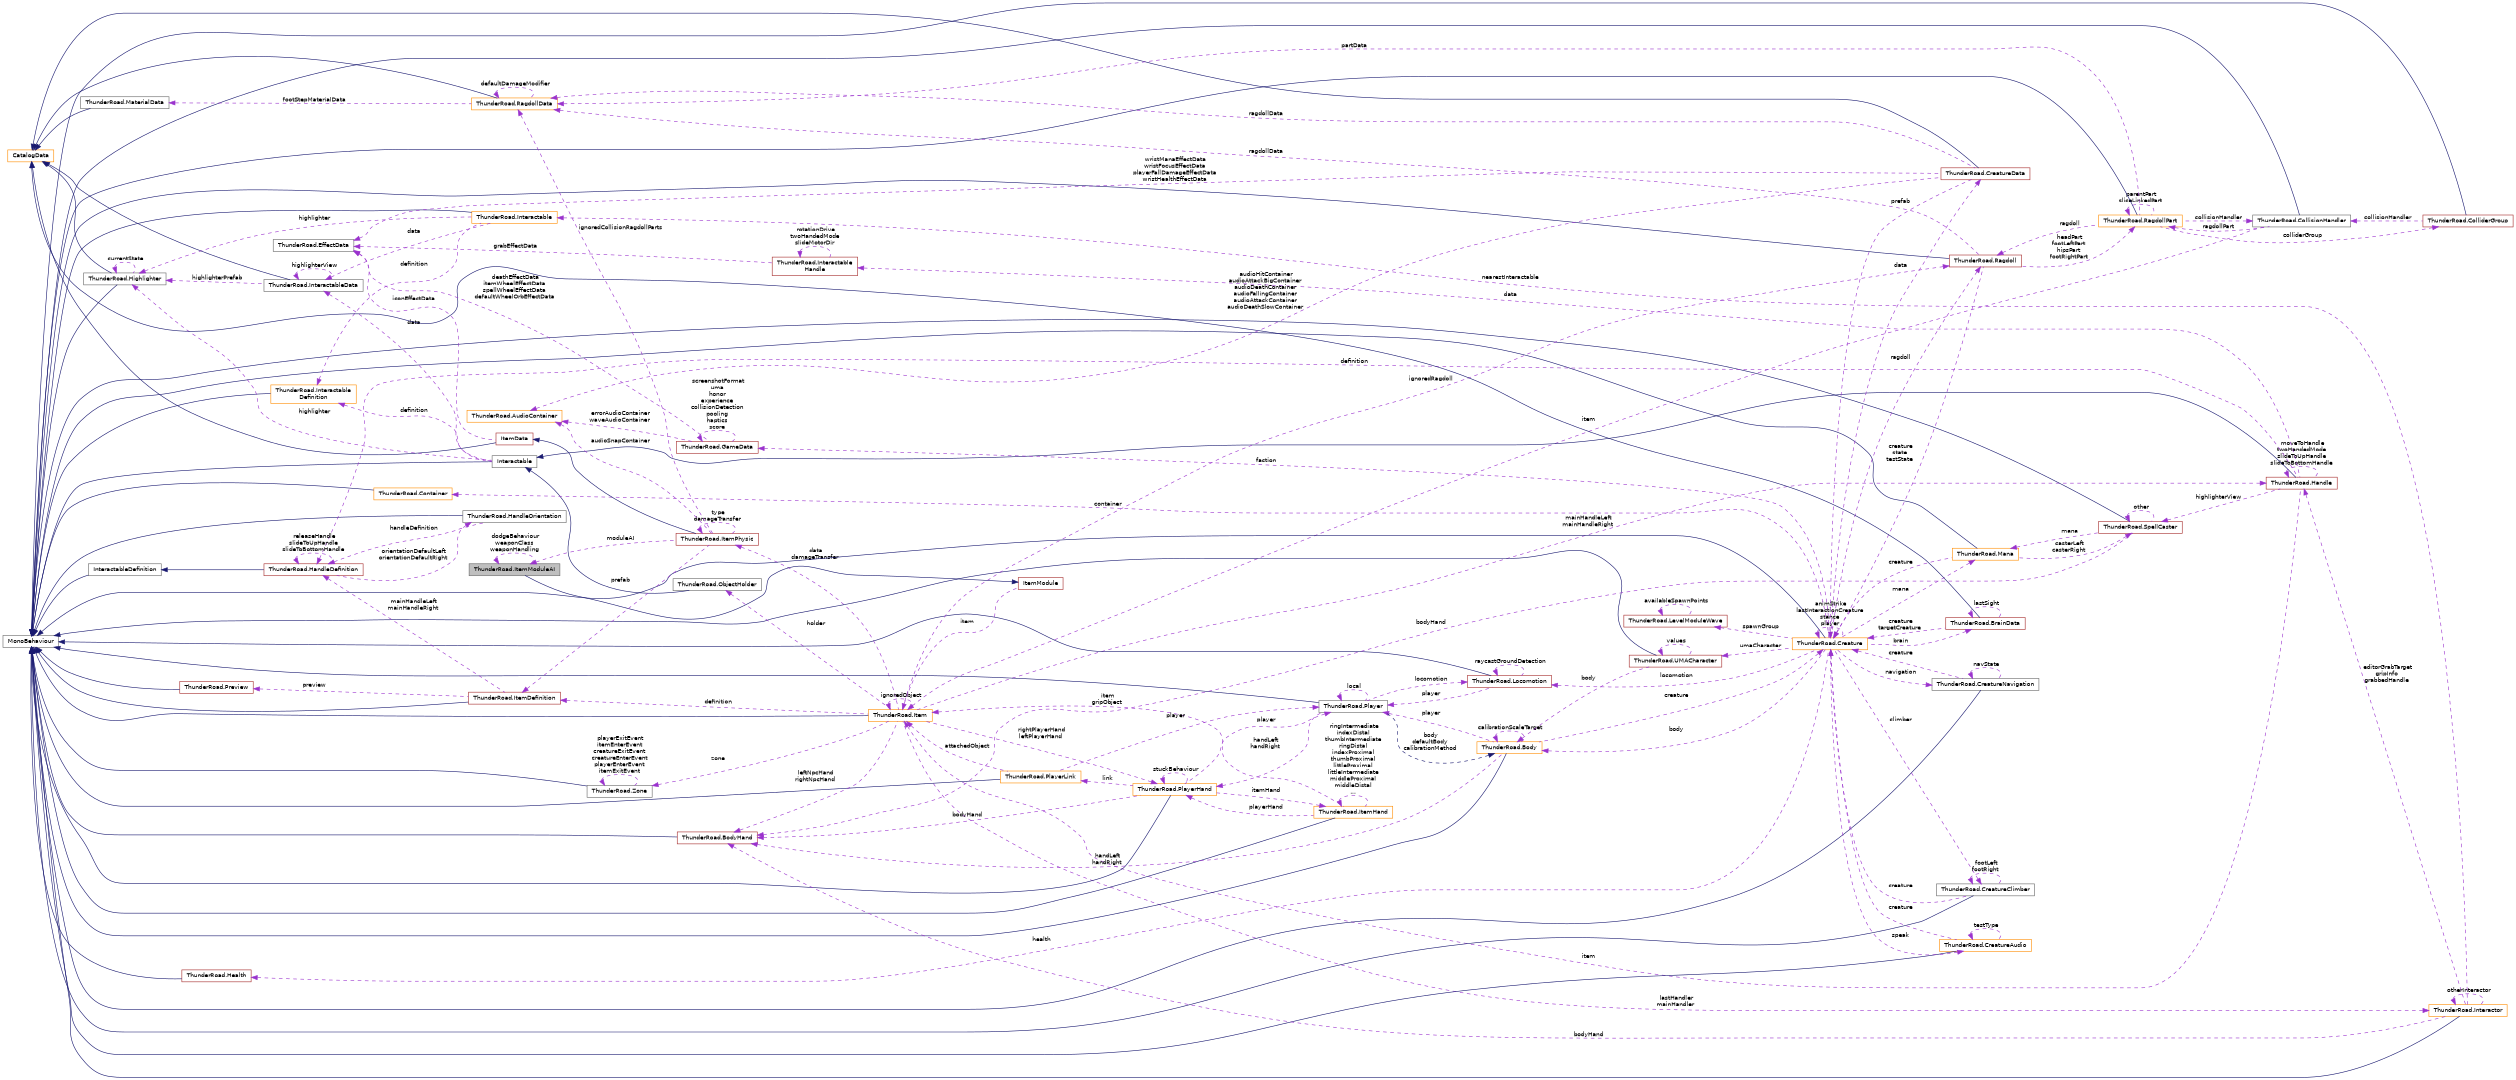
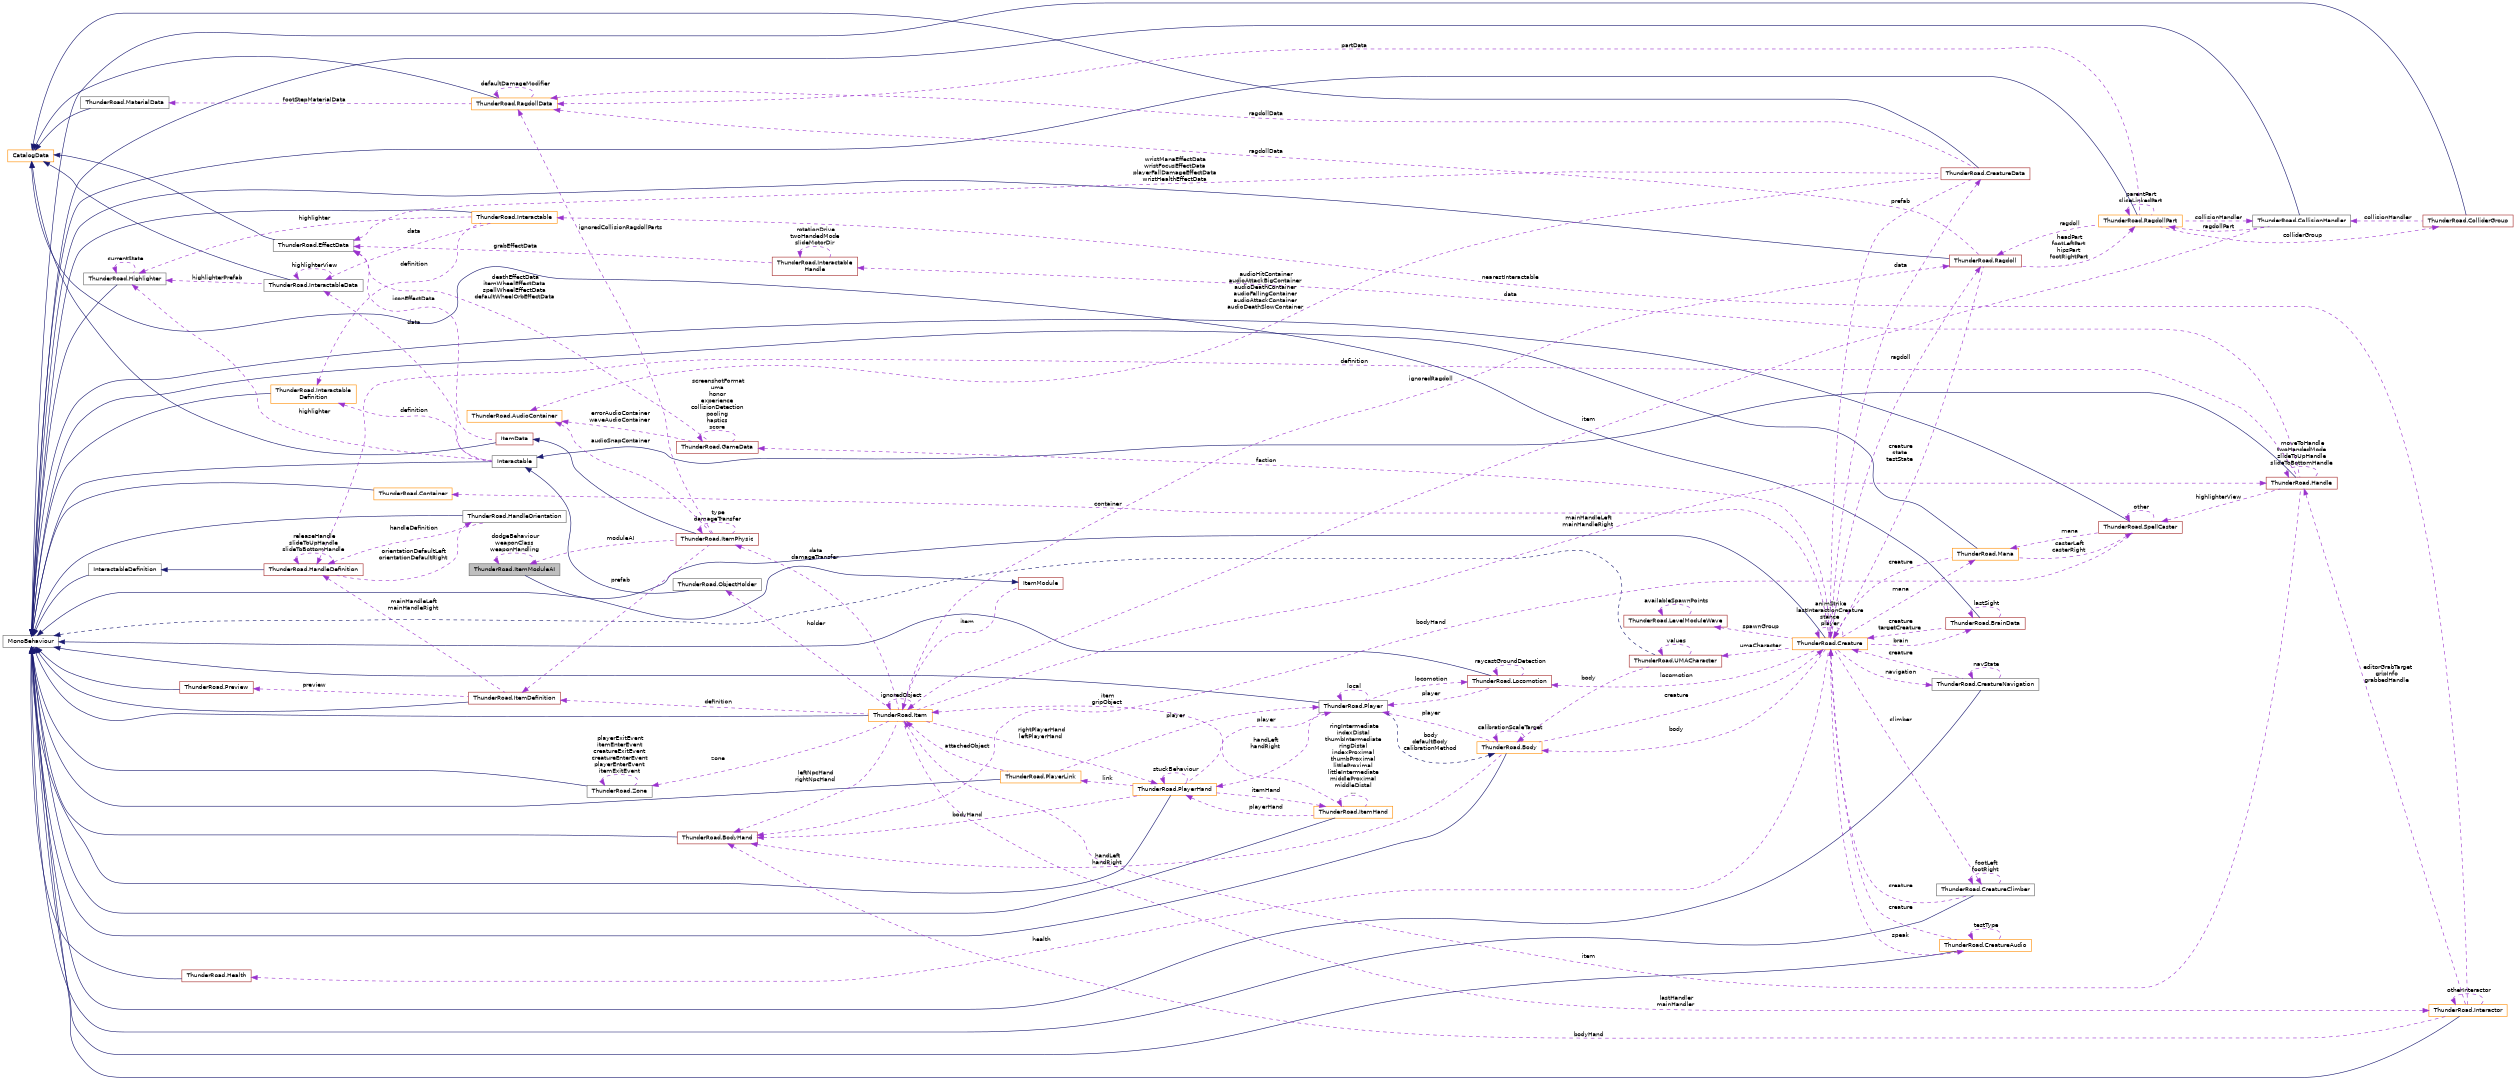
  digraph {
    rankdir=LR
    node [color=brown fillcolor=white fontname=Helvetica fontsize=10 shape=record style=filled]
    edge [color=darkorchid3 dir=back fontname=Helvetica fontsize=10 labelfontname=Helvetica labelfontsize=10 style=dashed]
    n1 [color=gray40 fillcolor=grey75 fontcolor=black height=0.2 label="ThunderRoad.ItemModuleAI" width=0.4]
    n2 [height=0.2 label="ThunderRoad.ItemPhysic" width=0.4]
    n3 [color=darkorange height=0.2 label="ThunderRoad.Item" width=0.4]
    n4 [height=0.2 label=ItemModule width=0.4]
    n5 [height=0.2 label="ThunderRoad.Handle" width=0.4]
    n6 [color=darkorange height=0.2 label="ThunderRoad.PlayerLink" width=0.4]
    n7 [color=darkorange height=0.2 label="ThunderRoad.ItemHand" width=0.4]
    n8 [color=gray40 height=0.2 label="ThunderRoad.CollisionHandler" width=0.4]
    n9 [color=darkorange height=0.2 label="ThunderRoad.Interactor" width=0.4]
    n10 [color=darkorange height=0.2 label="ThunderRoad.PlayerHand" width=0.4]
    n11 [color=darkorange height=0.2 label="ThunderRoad.RagdollPart" width=0.4]
    n12 [height=0.2 label="ThunderRoad.ColliderGroup" width=0.4]
    n13 [color=gray40 height=0.2 label=MonoBehaviour width=0.4]
    n14 [color=gray40 height=0.2 label=Interactable width=0.4]
    n15 [color=gray40 height=0.2 label="ThunderRoad.Highlighter" width=0.4]
    n16 [color=darkorange height=0.2 label="ThunderRoad.Interactable\lDefinition" width=0.4]
    n17 [color=gray40 height=0.2 label=InteractableDefinition width=0.4]
    n18 [color=gray40 height=0.2 label="ThunderRoad.HandleOrientation" width=0.4]
    n19 [height=0.2 label="ThunderRoad.SpellCaster" width=0.4]
    n20 [color=darkorange height=0.2 label="ThunderRoad.Mana" width=0.4]
    n21 [color=darkorange height=0.2 label="ThunderRoad.Creature" width=0.4]
    n22 [color=gray40 height=0.2 label="ThunderRoad.CreatureClimber" width=0.4]
    n23 [height=0.2 label="ThunderRoad.Health" width=0.4]
    n24 [height=0.2 label="ThunderRoad.Locomotion" width=0.4]
    n25 [color=gray40 height=0.2 label="ThunderRoad.Player" width=0.4]
    n26 [color=darkorange height=0.2 label="ThunderRoad.Body" width=0.4]
    n27 [height=0.2 label="ThunderRoad.BodyHand" width=0.4]
    n28 [height=0.2 label="ThunderRoad.Ragdoll" width=0.4]
    n29 [color=darkorange height=0.2 label="ThunderRoad.CreatureAudio" width=0.4]
    n30 [height=0.2 label="ThunderRoad.UMACharacter" width=0.4]
    n31 [color=darkorange height=0.2 label="ThunderRoad.Container" width=0.4]
    n32 [color=gray40 height=0.2 label="ThunderRoad.CreatureNavigation" width=0.4]
    n33 [color=darkorange height=0.2 label="ThunderRoad.Interactable" width=0.4]
    n34 [height=0.2 label="ThunderRoad.ItemDefinition" width=0.4]
    n35 [height=0.2 label="ThunderRoad.Preview" width=0.4]
    n36 [color=gray40 height=0.2 label="ThunderRoad.Zone" width=0.4]
    n37 [color=gray40 height=0.2 label="ThunderRoad.ObjectHolder" width=0.4]
    n38 [color=gray40 height=0.2 label="ThunderRoad.InteractableData" width=0.4]
    n39 [height=0.2 label="ThunderRoad.HandleDefinition" width=0.4]
    n40 [height=0.2 label="ThunderRoad.CreatureData" width=0.4]
    n41 [height=0.2 label="ThunderRoad.BrainData" width=0.4]
    n42 [color=darkorange height=0.2 label=CatalogData width=0.4]
    n43 [color=gray40 height=0.2 label="ThunderRoad.EffectData" width=0.4]
    n44 [color=darkorange height=0.2 label="ThunderRoad.RagdollData" width=0.4]
    n45 [color=gray40 height=0.2 label="ThunderRoad.MaterialData" width=0.4]
    n46 [height=0.2 label=ItemData width=0.4]
    n47 [height=0.2 label="ThunderRoad.Interactable\lHandle" width=0.4]
    n48 [height=0.2 label="ThunderRoad.GameData" width=0.4]
    n49 [color=darkorange height=0.2 label="ThunderRoad.AudioContainer" width=0.4]
    n50 [height=0.2 label="ThunderRoad.LevelModuleWave" width=0.4]
    n1 -> n1 [label=" dodgeBehaviour\nweaponClass\nweaponHandling"]
    n1 -> n2 [label=" moduleAI"]
    n2 -> n2 [label=" type\ndamageTransfer"]
    n2 -> n3 [label=" data\ndamageTransfer"]
    n3 -> n3 [label=" ignoredObject"]
    n3 -> n4 [label=" item"]
    n3 -> n5 [label=" item"]
    n3 -> n6 [label=" attachedObject"]
    n3 -> n7 [label=" item\ngripObject"]
    n3 -> n8 [label=" item"]
    n4 -> n1 [color=midnightblue style=solid]
    n5 -> n3 [label=" mainHandleLeft\nmainHandleRight"]
    n5 -> n5 [label=" moveToHandle\ntwoHandedMode\nslideToUpHandle\nslideToBottomHandle"]
    n5 -> n9 [label=" editorGrabTarget\ngripInfo\ngrabbedHandle"]
    n6 -> n10 [label=" link"]
    n7 -> n7 [label=" ringIntermediate\nindexDistal\nthumbIntermediate\nringDistal\nindexProximal\nthumbProximal\nlittleProximal\nlittleIntermediate\nmiddleProximal\nmiddleDistal\n..."]
    n7 -> n10 [label=" itemHand"]
    n8 -> n11 [label=" collisionHandler"]
    n8 -> n12 [label=" collisionHandler"]
    n9 -> n3 [label=" lastHandler\nmainHandler"]
    n9 -> n9 [label=" otherInteractor"]
    n10 -> n3 [label=" rightPlayerHand\nleftPlayerHand"]
    n10 -> n7 [label=" playerHand"]
    n10 -> n10 [label=" stuckBehaviour"]
    n10 -> n25 [label=" handLeft\nhandRight"]
    n11 -> n8 [label=" ragdollPart"]
    n11 -> n11 [label=" parentPart\nsliceLinkedPart"]
    n11 -> n28 [label=" headPart\nfootLeftPart\nhipsPart\nfootRightPart"]
    n12 -> n11 [label=" colliderGroup"]
    n13 -> n3 [color=midnightblue style=solid]
    n13 -> n6 [color=midnightblue style=solid]
    n13 -> n7 [color=midnightblue style=solid]
    n13 -> n8 [color=midnightblue style=solid]
    n13 -> n9 [color=midnightblue style=solid]
    n13 -> n10 [color=midnightblue style=solid]
    n13 -> n11 [color=midnightblue style=solid]
    n13 -> n12 [color=midnightblue style=solid]
    n13 -> n14 [color=midnightblue style=solid]
    n13 -> n15 [color=midnightblue style=solid]
    n13 -> n16 [color=midnightblue style=solid]
    n13 -> n17 [color=midnightblue style=solid]
    n13 -> n18 [color=midnightblue style=solid]
    n13 -> n19 [color=midnightblue style=solid]
    n13 -> n20 [color=midnightblue style=solid]
    n13 -> n21 [color=midnightblue style=solid]
    n13 -> n22 [color=midnightblue style=solid]
    n13 -> n23 [color=midnightblue style=solid]
    n13 -> n24 [color=midnightblue style=solid]
    n13 -> n25 [color=midnightblue style=solid]
    n13 -> n26 [color=midnightblue style=solid]
    n13 -> n27 [color=midnightblue style=solid]
    n13 -> n28 [color=midnightblue style=solid]
    n13 -> n29 [color=midnightblue style=solid]
-   n13 -> n30 [color=midnightblue style=solid]
+   n13 -> n30 [color=midnightblue]
    n13 -> n31 [color=midnightblue style=solid]
    n13 -> n32 [color=midnightblue style=solid]
    n13 -> n33 [color=midnightblue style=solid]
    n13 -> n34 [color=midnightblue style=solid]
    n13 -> n35 [color=midnightblue style=solid]
    n13 -> n36 [color=midnightblue style=solid]
    n14 -> n5 [color=midnightblue style=solid]
    n14 -> n37 [color=midnightblue style=solid]
    n15 -> n14 [label=" highlighter"]
    n15 -> n15 [label=" currentState"]
    n15 -> n33 [label=" highlighter"]
    n15 -> n38 [label=" highlighterPrefab"]
    n16 -> n14 [label=" definition"]
    n16 -> n33 [label=" definition"]
    n17 -> n39 [color=midnightblue style=solid]
    n18 -> n39 [label=" orientationDefaultLeft\norientationDefaultRight"]
    n19 -> n5 [label=" highlighterView"]
    n19 -> n19 [label=" other"]
    n19 -> n20 [label=" casterLeft\ncasterRight"]
    n20 -> n19 [label=" mana"]
    n20 -> n21 [label=" mana"]
    n21 -> n20 [label=" creature"]
    n21 -> n21 [label=" animStrike\nlastInteractionCreature\nstance\nplayer"]
    n21 -> n22 [label=" creature"]
    n21 -> n26 [label=" creature"]
    n21 -> n28 [label=" creature\nstate\ntestState"]
    n21 -> n29 [label=" creature"]
    n21 -> n32 [label=" creature"]
    n21 -> n40 [label=" prefab"]
    n21 -> n41 [label=" creature\ntargetCreature"]
    n22 -> n21 [label=" climber"]
    n22 -> n22 [label=" footLeft\nfootRight"]
    n23 -> n21 [label=" health"]
    n24 -> n21 [label=" locomotion"]
    n24 -> n24 [label=" raycastGroundDetection"]
    n24 -> n25 [label=" locomotion"]
    n25 -> n6 [label=" player"]
    n25 -> n10 [label=" player"]
    n25 -> n24 [label=" player"]
    n25 -> n25 [label=" local"]
    n25 -> n26 [label=" player"]
    n26 -> n21 [label=" body"]
    n26 -> n25 [color=midnightblue label=" body\ndefaultBody\ncalibrationMethod"]
    n26 -> n26 [label=" calibrationScaleTarget"]
    n26 -> n30 [label=" body"]
    n27 -> n3 [label=" leftNpcHand\nrightNpcHand"]
    n27 -> n9 [label=" bodyHand"]
    n27 -> n10 [label=" bodyHand"]
    n27 -> n19 [label=" bodyHand"]
    n27 -> n26 [label=" handLeft\nhandRight"]
    n28 -> n3 [label=" ignoredRagdoll"]
    n28 -> n11 [label=" ragdoll"]
    n28 -> n21 [label=" ragdoll"]
    n29 -> n21 [label=" speak"]
    n29 -> n29 [label=" testType"]
    n30 -> n21 [label=" umaCharacter"]
    n30 -> n30 [label=" values"]
    n31 -> n21 [label=" container"]
    n32 -> n21 [label=" navigation"]
    n32 -> n32 [label=" navState"]
    n33 -> n9 [label=" nearestInteractable"]
    n34 -> n2 [label=" prefab"]
    n34 -> n3 [label=" definition"]
    n35 -> n34 [label=" preview"]
    n36 -> n3 [label=" zone"]
    n36 -> n36 [label=" playerExitEvent\nitemEnterEvent\ncreatureExitEvent\ncreatureEnterEvent\nplayerEnterEvent\nitemExitEvent"]
    n37 -> n3 [label=" holder"]
    n38 -> n14 [label=" data"]
    n38 -> n33 [label=" data"]
    n38 -> n38 [label=" highlighterView"]
    n39 -> n5 [label=" definition"]
    n39 -> n18 [label=" handleDefinition"]
    n39 -> n34 [label=" mainHandleLeft\nmainHandleRight"]
    n39 -> n39 [label=" releaseHandle\nslideToUpHandle\nslideToBottomHandle"]
    n40 -> n21 [label=" data"]
    n41 -> n21 [label=" brain"]
    n41 -> n41 [label=" lastSight"]
    n42 -> n38 [color=midnightblue style=solid]
    n42 -> n40 [color=midnightblue style=solid]
    n42 -> n41 [color=midnightblue style=solid]
-   n42 -> n15 [color=midnightblue style=solid]
+   n42 -> n43 [color=midnightblue style=solid]
    n42 -> n44 [color=midnightblue style=solid]
    n42 -> n45 [color=midnightblue style=solid]
    n42 -> n46 [color=midnightblue style=solid]
    n43 -> n40 [label=" wristManaEffectData\nwristFocusEffectData\nplayerFallDamageEffectData\nwristHealthEffectData"]
    n43 -> n46 [label=" iconEffectData"]
    n43 -> n47 [label=" grabEffectData"]
    n43 -> n48 [label=" deathEffectData\nitemWheelEffectData\nspellWheelEffectData\ndefaultWheelOrbEffectData"]
    n44 -> n2 [label=" ignoredCollisionRagdollParts"]
    n44 -> n11 [label=" partData"]
    n44 -> n28 [label=" ragdollData"]
    n44 -> n40 [label=" ragdollData"]
    n44 -> n44 [label=" defaultDamageModifier"]
    n45 -> n44 [label=" footStepMaterialData"]
    n46 -> n2 [color=midnightblue style=solid]
    n47 -> n5 [label=" data"]
    n47 -> n47 [label=" rotationDrive\ntwoHandedMode\nslideMotorDir"]
    n48 -> n21 [label=" faction"]
    n48 -> n48 [label=" screenshotFormat\numa\nhonor\nexperience\ncollisionDetection\npooling\nhaptics\nscore"]
    n49 -> n2 [label=" audioSnapContainer"]
    n49 -> n40 [label=" audioHitContainer\naudioAttackBigContainer\naudioDeathContainer\naudioFallingContainer\naudioAttackContainer\naudioDeathSlowContainer"]
    n49 -> n48 [label=" errorAudioContainer\nwaveAudioContainer"]
    n50 -> n21 [label=" spawnGroup"]
    n50 -> n50 [label=" availableSpawnPoints"]
  }
